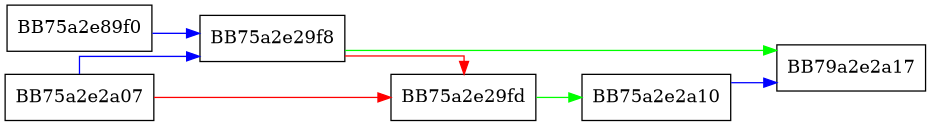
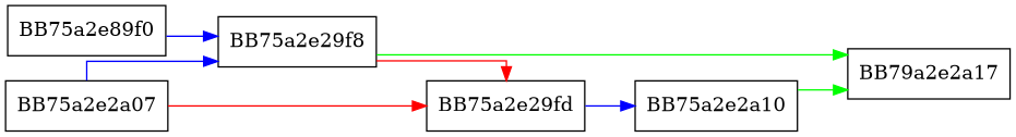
  digraph {
    rankdir=LR
    splines=ortho
    node [shape=box]
    edge [color=blue]
    n1 [label=BB75a2e89f0]
    BB75a2e29f8
    n3 [label=BB79a2e2a17]
    BB75a2e29fd
    BB75a2e2a10
    BB75a2e2a07
    n1 -> BB75a2e29f8
    BB75a2e29f8 -> n3 [color=green]
    BB75a2e29f8 -> BB75a2e29fd [color=red]
-   BB75a2e29fd -> BB75a2e2a10 [color=green]
-   BB75a2e2a10 -> n3
+   BB75a2e29fd -> BB75a2e2a10
+   BB75a2e2a10 -> n3 [color=green]
    BB75a2e2a07 -> BB75a2e29f8
    BB75a2e2a07 -> BB75a2e29fd [color=red]
  }
